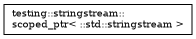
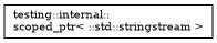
  digraph {
    rankdir=TB
    fontname="DejaVu Serif"
-   n1 [color=black fillcolor=white fontname="DejaVu Serif" fontsize=10 height=0.2 label="testing::stringstream::\lscoped_ptr\< ::std::stringstream \>" shape=record style=filled width=0.4]
+   n1 [color=black fillcolor=white fontname="DejaVu Serif" fontsize=10 height=0.2 label="testing::internal::\lscoped_ptr\< ::std::stringstream \>" shape=record style=filled width=0.4]
  }
